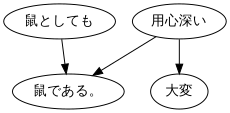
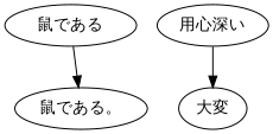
  digraph {
-   n1 [label="鼠としても"]
+   n1 [label="鼠である"]
    n2 [label="鼠である。"]
    n3 [label="大変"]
    n4 [label="用心深い"]
    n1 -> n2
-   n4 -> n2
    n4 -> n3
  }
